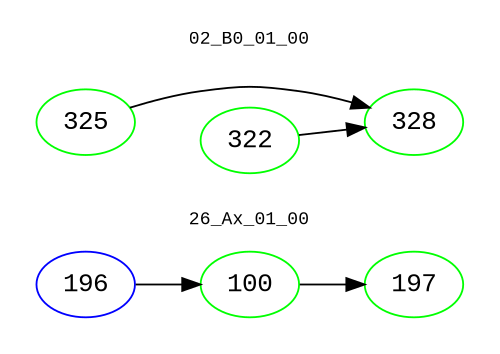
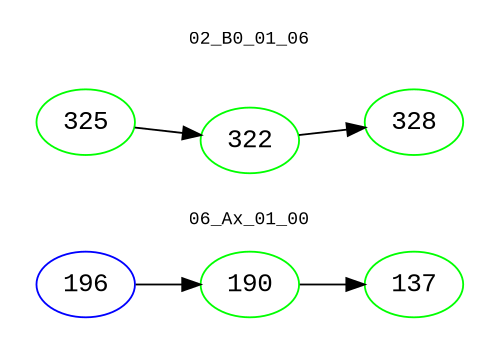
  digraph {
    fontname="Liberation Mono"
    rankdir=LR
    node [color=green fontname="Liberation Mono"]
    edge [color=black fontname="Liberation Mono"]
    n1 [color=blue label=196]
-   n2 [label=100]
-   n3 [label=197]
+   n2 [label=190]
+   n3 [label=137]
    n4 [label=325]
    n5 [label=322]
    n6 [label=328]
    subgraph cluster_1 {
      color=white
      fontsize=10
-     label="26_Ax_01_00"
+     label="06_Ax_01_00"
      n1
      n2
      n3
    }
    subgraph cluster_2 {
      color=white
      fontsize=10
-     label="02_B0_01_00"
+     label="02_B0_01_06"
      n4
      n5
      n6
    }
    n1 -> n2
    n2 -> n3
-   n4 -> n6
+   n4 -> n5
    n5 -> n6
  }
